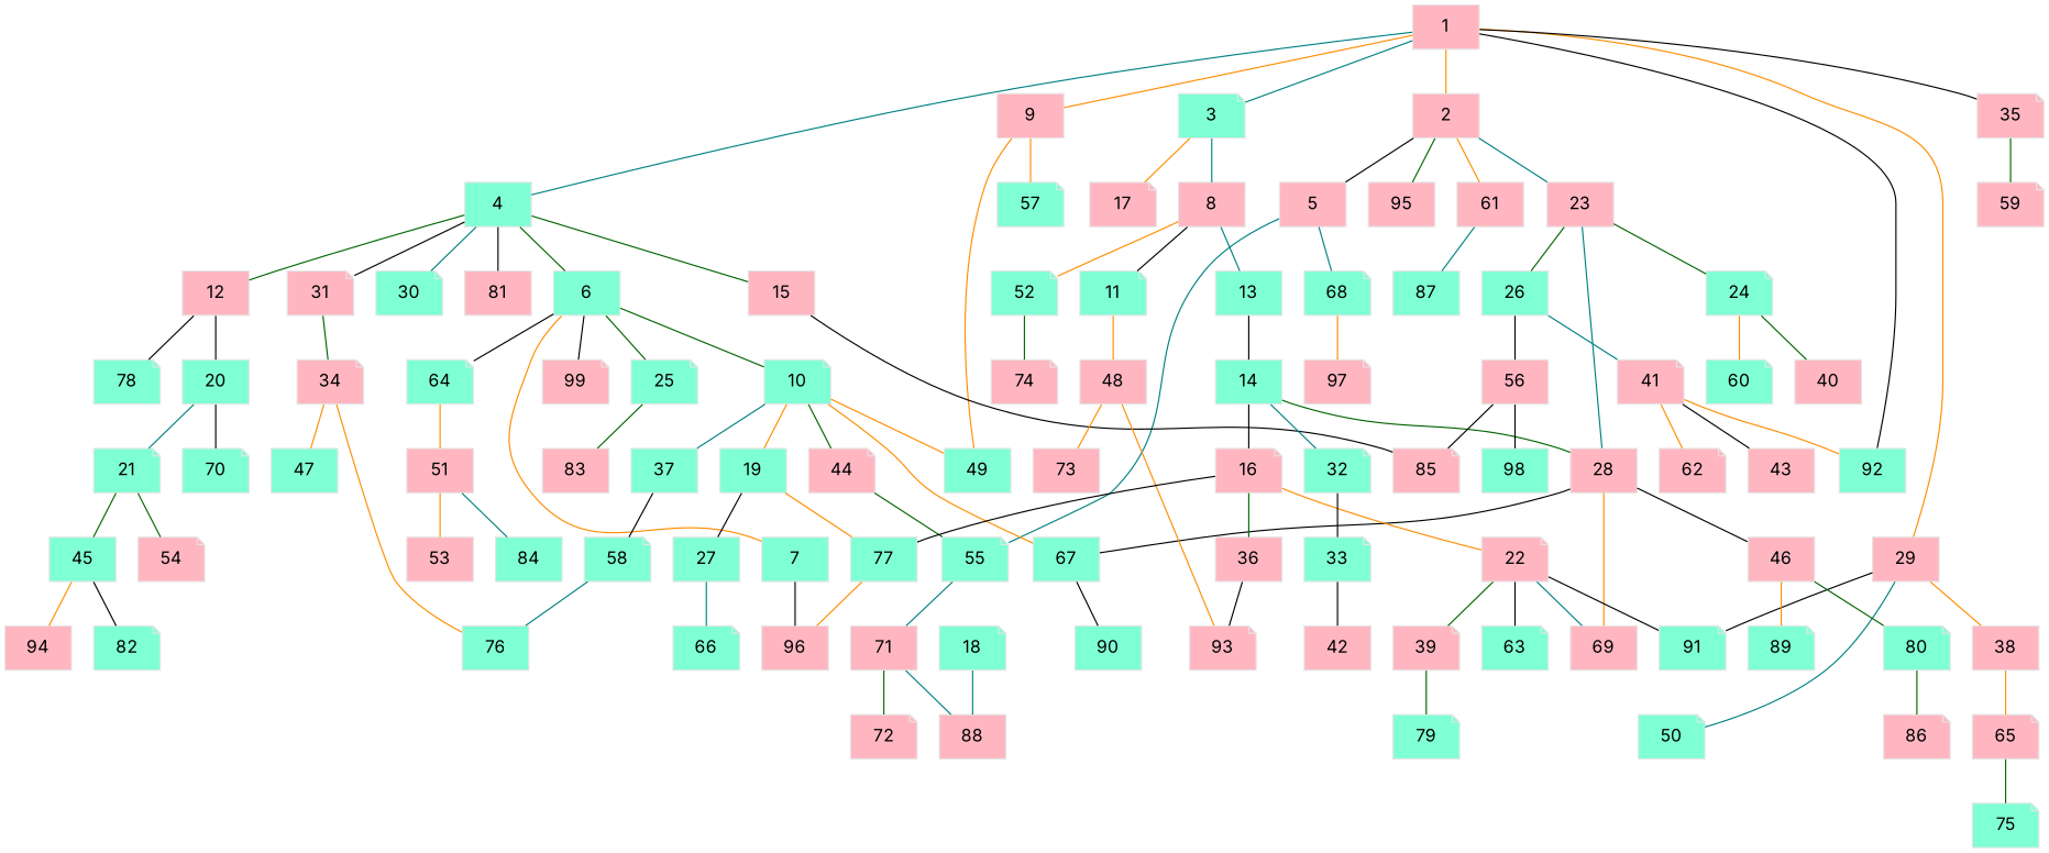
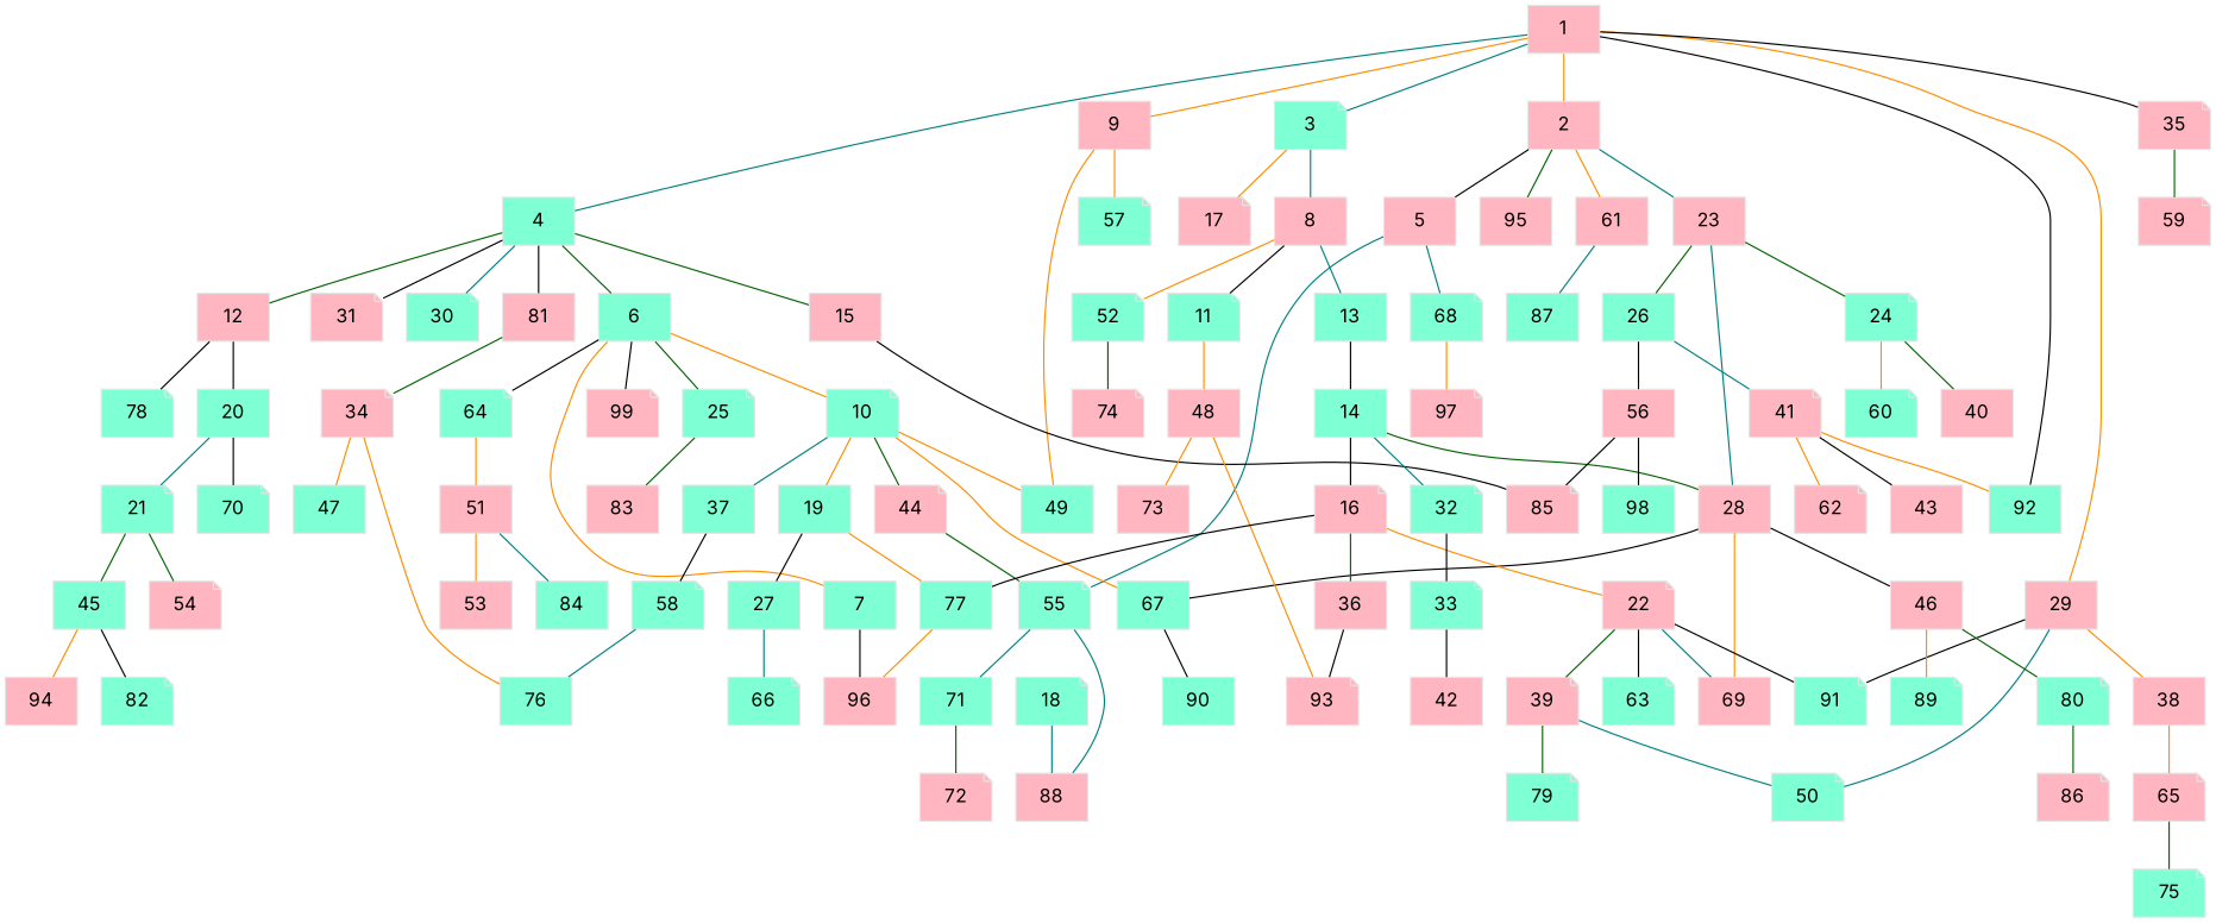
  graph {
    fontname=Inter
    node [color=gray90 fillcolor=aquamarine fontname=Inter shape=box style=filled]
    edge [color=black fontname=Inter]
    1 [fillcolor=lightpink]
    2 [fillcolor=lightpink]
    3 [shape=note]
    4
    9 [fillcolor=lightpink]
    29 [fillcolor=lightpink]
    35 [fillcolor=lightpink shape=note]
    92
    5 [fillcolor=lightpink]
    23 [fillcolor=lightpink]
    61 [fillcolor=lightpink]
    95 [fillcolor=lightpink]
    8 [fillcolor=lightpink]
    17 [fillcolor=lightpink shape=note]
    6
    12 [fillcolor=lightpink]
    15 [fillcolor=lightpink]
    30 [shape=note]
    31 [fillcolor=lightpink shape=note]
    81 [fillcolor=lightpink]
    49
    57 [shape=note]
    91 [shape=note]
    38 [fillcolor=lightpink]
    50 [shape=note]
    59 [fillcolor=lightpink shape=note]
    55 [shape=note]
    68 [shape=note]
    28 [fillcolor=lightpink]
    24 [shape=note]
    26
    87
    11 [shape=note]
    13
    52 [shape=note]
    7
    10 [shape=note]
    25 [shape=note]
    64 [shape=note]
    99 [fillcolor=lightpink shape=note]
    20
    78 [shape=note]
    85 [fillcolor=lightpink shape=note]
    34 [fillcolor=lightpink shape=note]
    88 [fillcolor=lightpink]
-   71 [fillcolor=lightpink]
+   71
    97 [fillcolor=lightpink shape=note]
    96 [fillcolor=lightpink]
    19
    37
    44 [fillcolor=lightpink shape=note]
    67
    83 [fillcolor=lightpink]
    51 [fillcolor=lightpink]
    53 [fillcolor=lightpink]
    84
    48 [fillcolor=lightpink]
    14
    74 [fillcolor=lightpink shape=note]
    77
    27
    58 [shape=note]
    90
    93 [fillcolor=lightpink shape=note]
    73 [fillcolor=lightpink]
    18 [shape=note]
    21 [shape=note]
    70 [shape=note]
    16 [fillcolor=lightpink shape=note]
    32 [shape=note]
    22 [fillcolor=lightpink shape=note]
    36 [fillcolor=lightpink]
    69 [fillcolor=lightpink]
    46 [fillcolor=lightpink]
    33 [shape=note]
    39 [fillcolor=lightpink shape=note]
    63 [shape=note]
    66 [shape=note]
    45
    54 [fillcolor=lightpink shape=note]
    82 [shape=note]
    94 [fillcolor=lightpink]
    79 [shape=note]
    40 [fillcolor=lightpink]
    60 [shape=note]
    41 [fillcolor=lightpink shape=note]
    56 [fillcolor=lightpink]
    43 [fillcolor=lightpink]
    62 [fillcolor=lightpink shape=note]
    98
    80 [shape=note]
    89 [shape=note]
    65 [fillcolor=lightpink shape=note]
    47
    76
    42 [fillcolor=lightpink]
    75 [shape=note]
    86 [fillcolor=lightpink shape=note]
    72 [fillcolor=lightpink shape=note]
    1 -- 2 [color=darkorange]
    1 -- 3 [color=teal]
    1 -- 4 [color=teal]
    1 -- 9 [color=darkorange]
    1 -- 29 [color=darkorange]
    1 -- 35
    1 -- 92
    2 -- 5
    2 -- 23 [color=teal]
    2 -- 61 [color=darkorange]
    2 -- 95 [color=darkgreen]
    3 -- 8 [color=teal]
    3 -- 17 [color=darkorange]
    4 -- 6 [color=darkgreen]
    4 -- 12 [color=darkgreen]
    4 -- 15 [color=darkgreen]
    4 -- 30 [color=teal]
    4 -- 31
    4 -- 81
    9 -- 49 [color=darkorange]
    9 -- 57 [color=darkorange]
    29 -- 91
    29 -- 38 [color=darkorange]
    29 -- 50 [color=teal]
    35 -- 59 [color=darkgreen]
    5 -- 55 [color=teal]
    5 -- 68 [color=teal]
    23 -- 28 [color=teal]
    23 -- 24 [color=darkgreen]
    23 -- 26 [color=darkgreen]
    61 -- 87 [color=teal]
    8 -- 11
    8 -- 13 [color=teal]
    8 -- 52 [color=darkorange]
    6 -- 7 [color=darkorange]
-   6 -- 10 [color=darkgreen]
+   6 -- 10 [color=darkorange]
    6 -- 25 [color=darkgreen]
    6 -- 64
    6 -- 99
    12 -- 20
    12 -- 78
    15 -- 85
-   31 -- 34 [color=darkgreen]
+   81 -- 34 [color=darkgreen]
    38 -- 65 [color=darkorange]
-   71 -- 88 [color=teal]
+   55 -- 88 [color=teal]
    55 -- 71 [color=teal]
    68 -- 97 [color=darkorange]
    28 -- 67
    28 -- 69 [color=darkorange]
    28 -- 46
    24 -- 40 [color=darkgreen]
    24 -- 60 [color=darkorange]
    26 -- 41 [color=teal]
    26 -- 56
    11 -- 48 [color=darkorange]
    13 -- 14
    52 -- 74 [color=darkgreen]
    7 -- 96
    10 -- 49 [color=darkorange]
    10 -- 19 [color=darkorange]
    10 -- 37 [color=teal]
    10 -- 44 [color=darkgreen]
    10 -- 67 [color=darkorange]
    25 -- 83 [color=darkgreen]
    64 -- 51 [color=darkorange]
    20 -- 21 [color=teal]
    20 -- 70
    34 -- 47 [color=darkorange]
    34 -- 76 [color=darkorange]
    71 -- 72 [color=darkgreen]
    19 -- 77 [color=darkorange]
    19 -- 27
    37 -- 58
    44 -- 55 [color=darkgreen]
    67 -- 90
    51 -- 53 [color=darkorange]
    51 -- 84 [color=teal]
    48 -- 93 [color=darkorange]
    48 -- 73 [color=darkorange]
    14 -- 28 [color=darkgreen]
    14 -- 16
    14 -- 32 [color=teal]
    77 -- 96 [color=darkorange]
    27 -- 66 [color=teal]
    58 -- 76 [color=teal]
    18 -- 88 [color=teal]
    21 -- 45 [color=darkgreen]
    21 -- 54 [color=darkgreen]
    16 -- 77
    16 -- 22 [color=darkorange]
    16 -- 36 [color=darkgreen]
    32 -- 33
    22 -- 91
    22 -- 69 [color=teal]
    22 -- 39 [color=darkgreen]
    22 -- 63
    36 -- 93
    46 -- 80 [color=darkgreen]
    46 -- 89 [color=darkorange]
    33 -- 42
+   39 -- 50 [color=teal]
    39 -- 79 [color=darkgreen]
    45 -- 82
    45 -- 94 [color=darkorange]
    41 -- 92 [color=darkorange]
    41 -- 43
    41 -- 62 [color=darkorange]
    56 -- 85
    56 -- 98
    80 -- 86 [color=darkgreen]
    65 -- 75 [color=darkgreen]
  }
